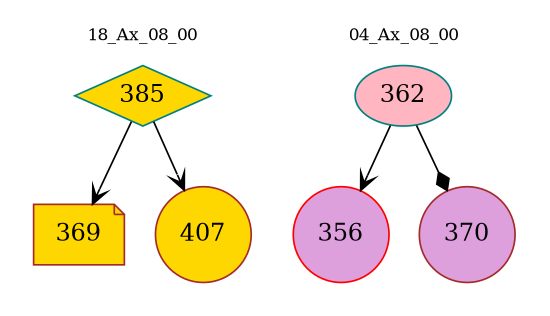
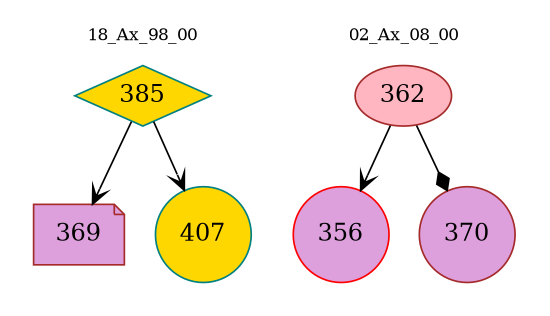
  digraph {
    node [color=teal fillcolor=gold shape=circle style=filled]
    edge [arrowhead=vee color=black]
    n1 [label=385 shape=diamond]
-   n2 [color=brown label=369 shape=note]
-   n3 [color=brown label=407]
-   n4 [fillcolor=lightpink label=362 shape=ellipse]
+   n2 [color=brown fillcolor=plum label=369 shape=note]
+   n3 [label=407]
+   n4 [color=brown fillcolor=lightpink label=362 shape=ellipse]
    n5 [color=red fillcolor=plum label=356]
    n6 [color=brown fillcolor=plum label=370]
    subgraph cluster_1 {
      color=white
      fontsize=10
-     label="18_Ax_08_00"
+     label="18_Ax_98_00"
      n1
      n2
      n3
    }
    subgraph cluster_2 {
      color=white
      fontsize=10
-     label="04_Ax_08_00"
+     label="02_Ax_08_00"
      n4
      n5
      n6
    }
    n1 -> n2
    n1 -> n3
    n4 -> n5
    n4 -> n6 [arrowhead=diamond]
  }
